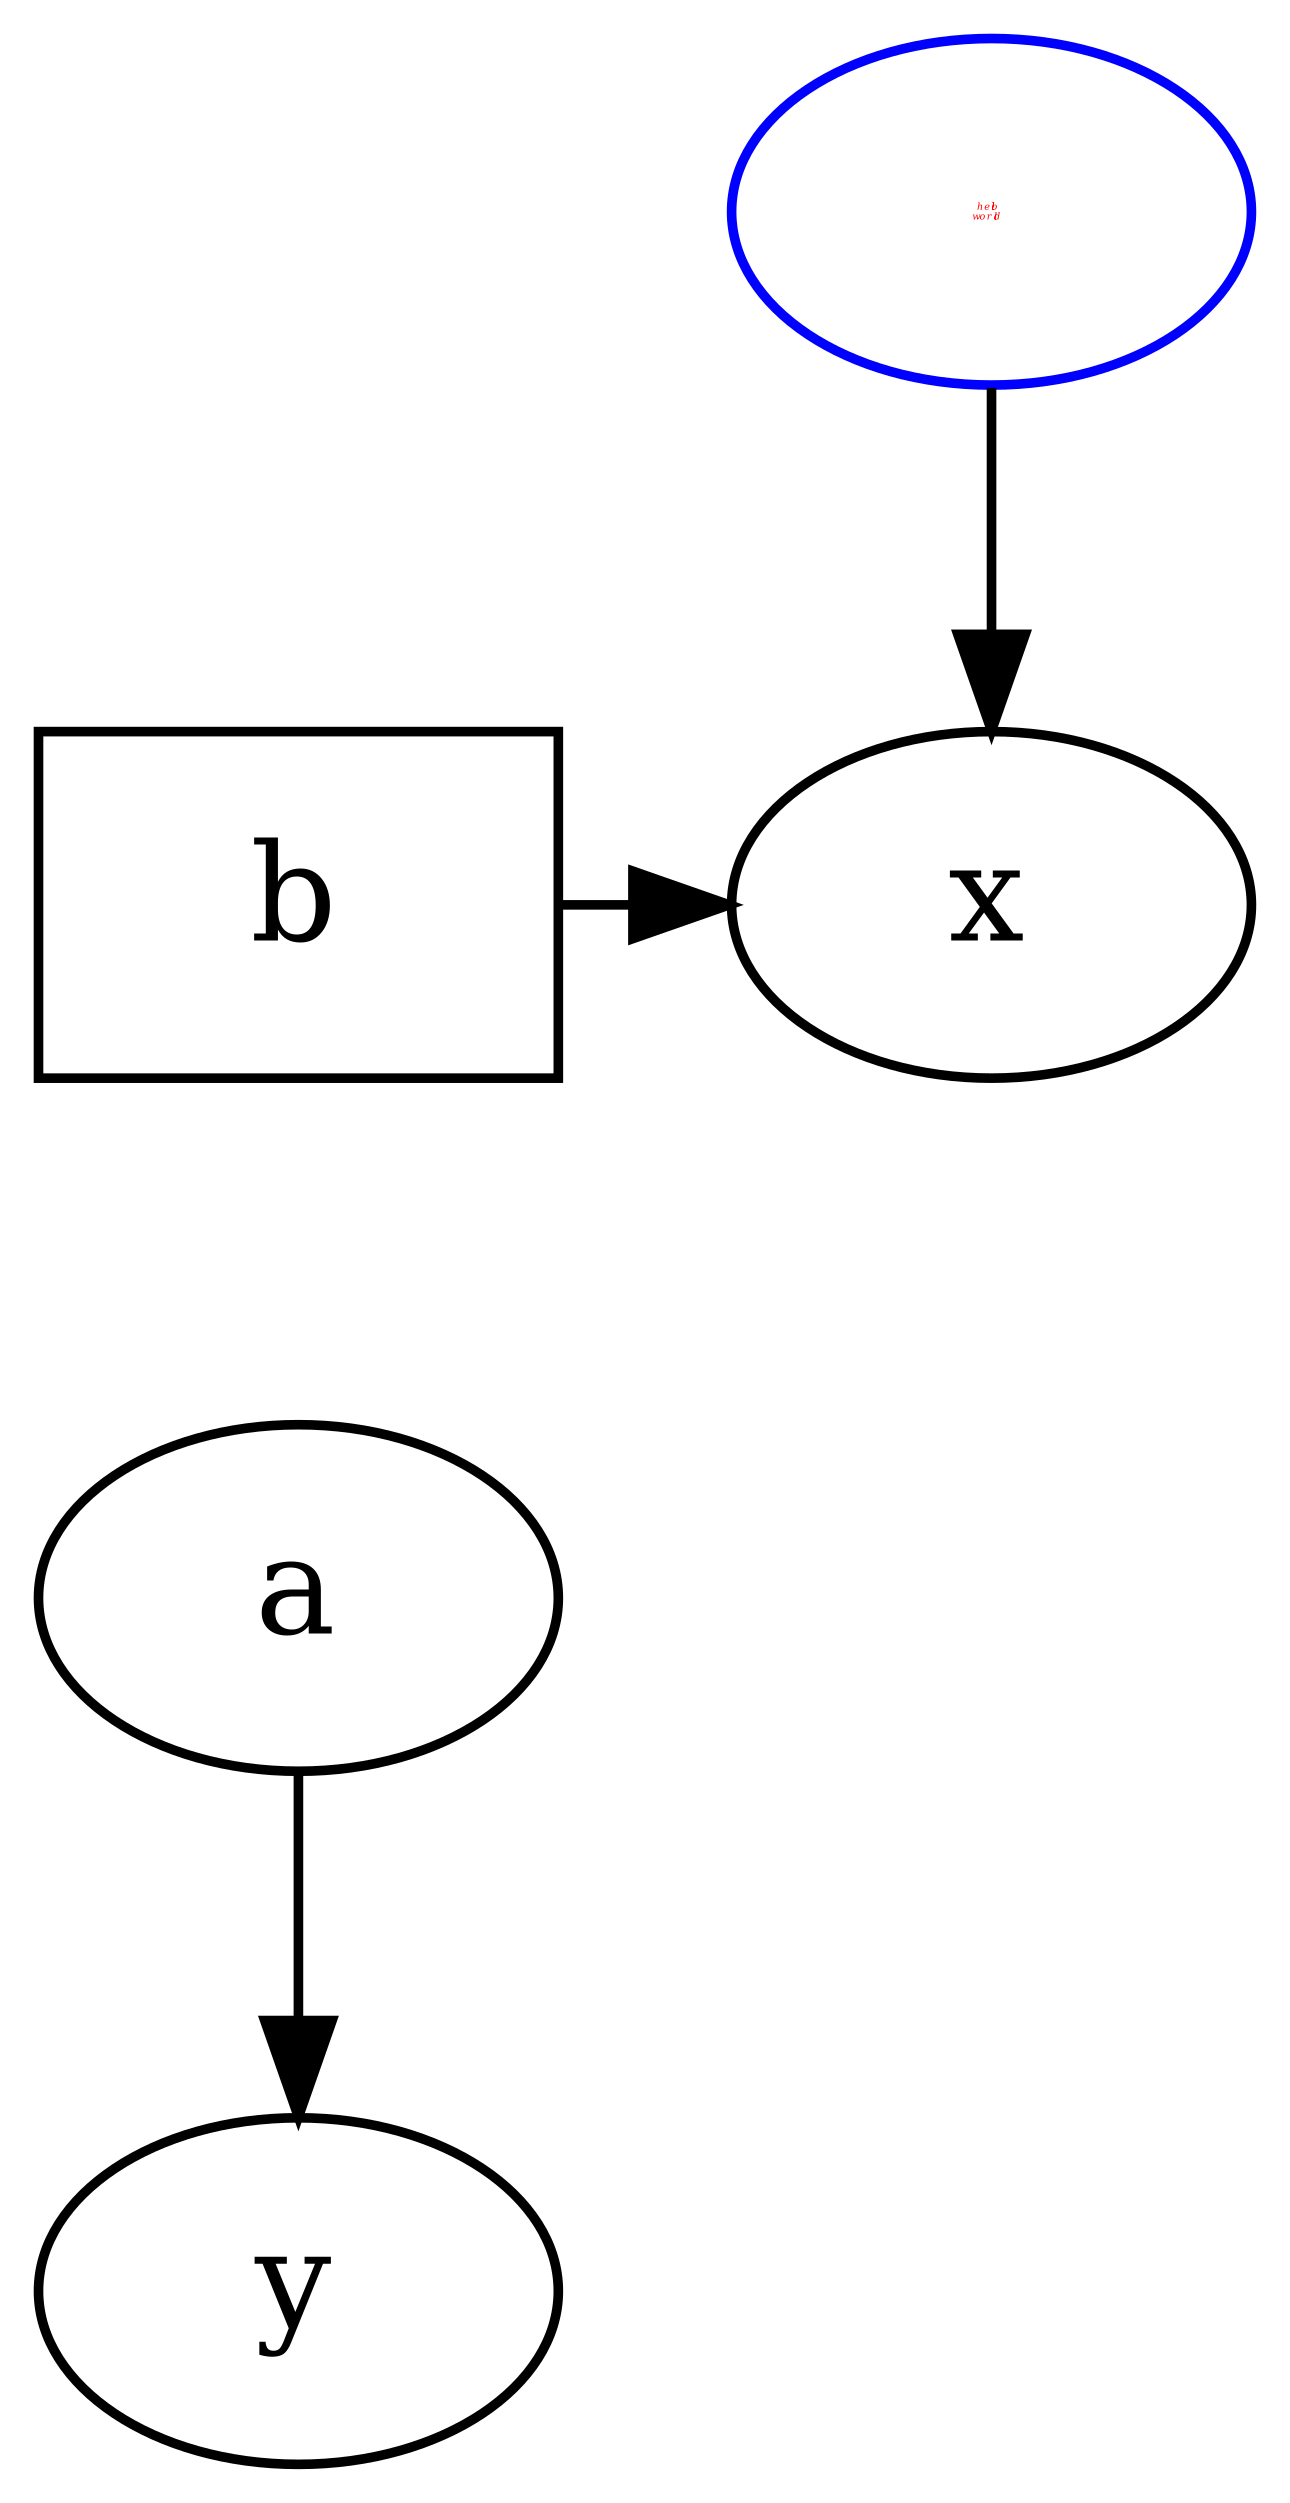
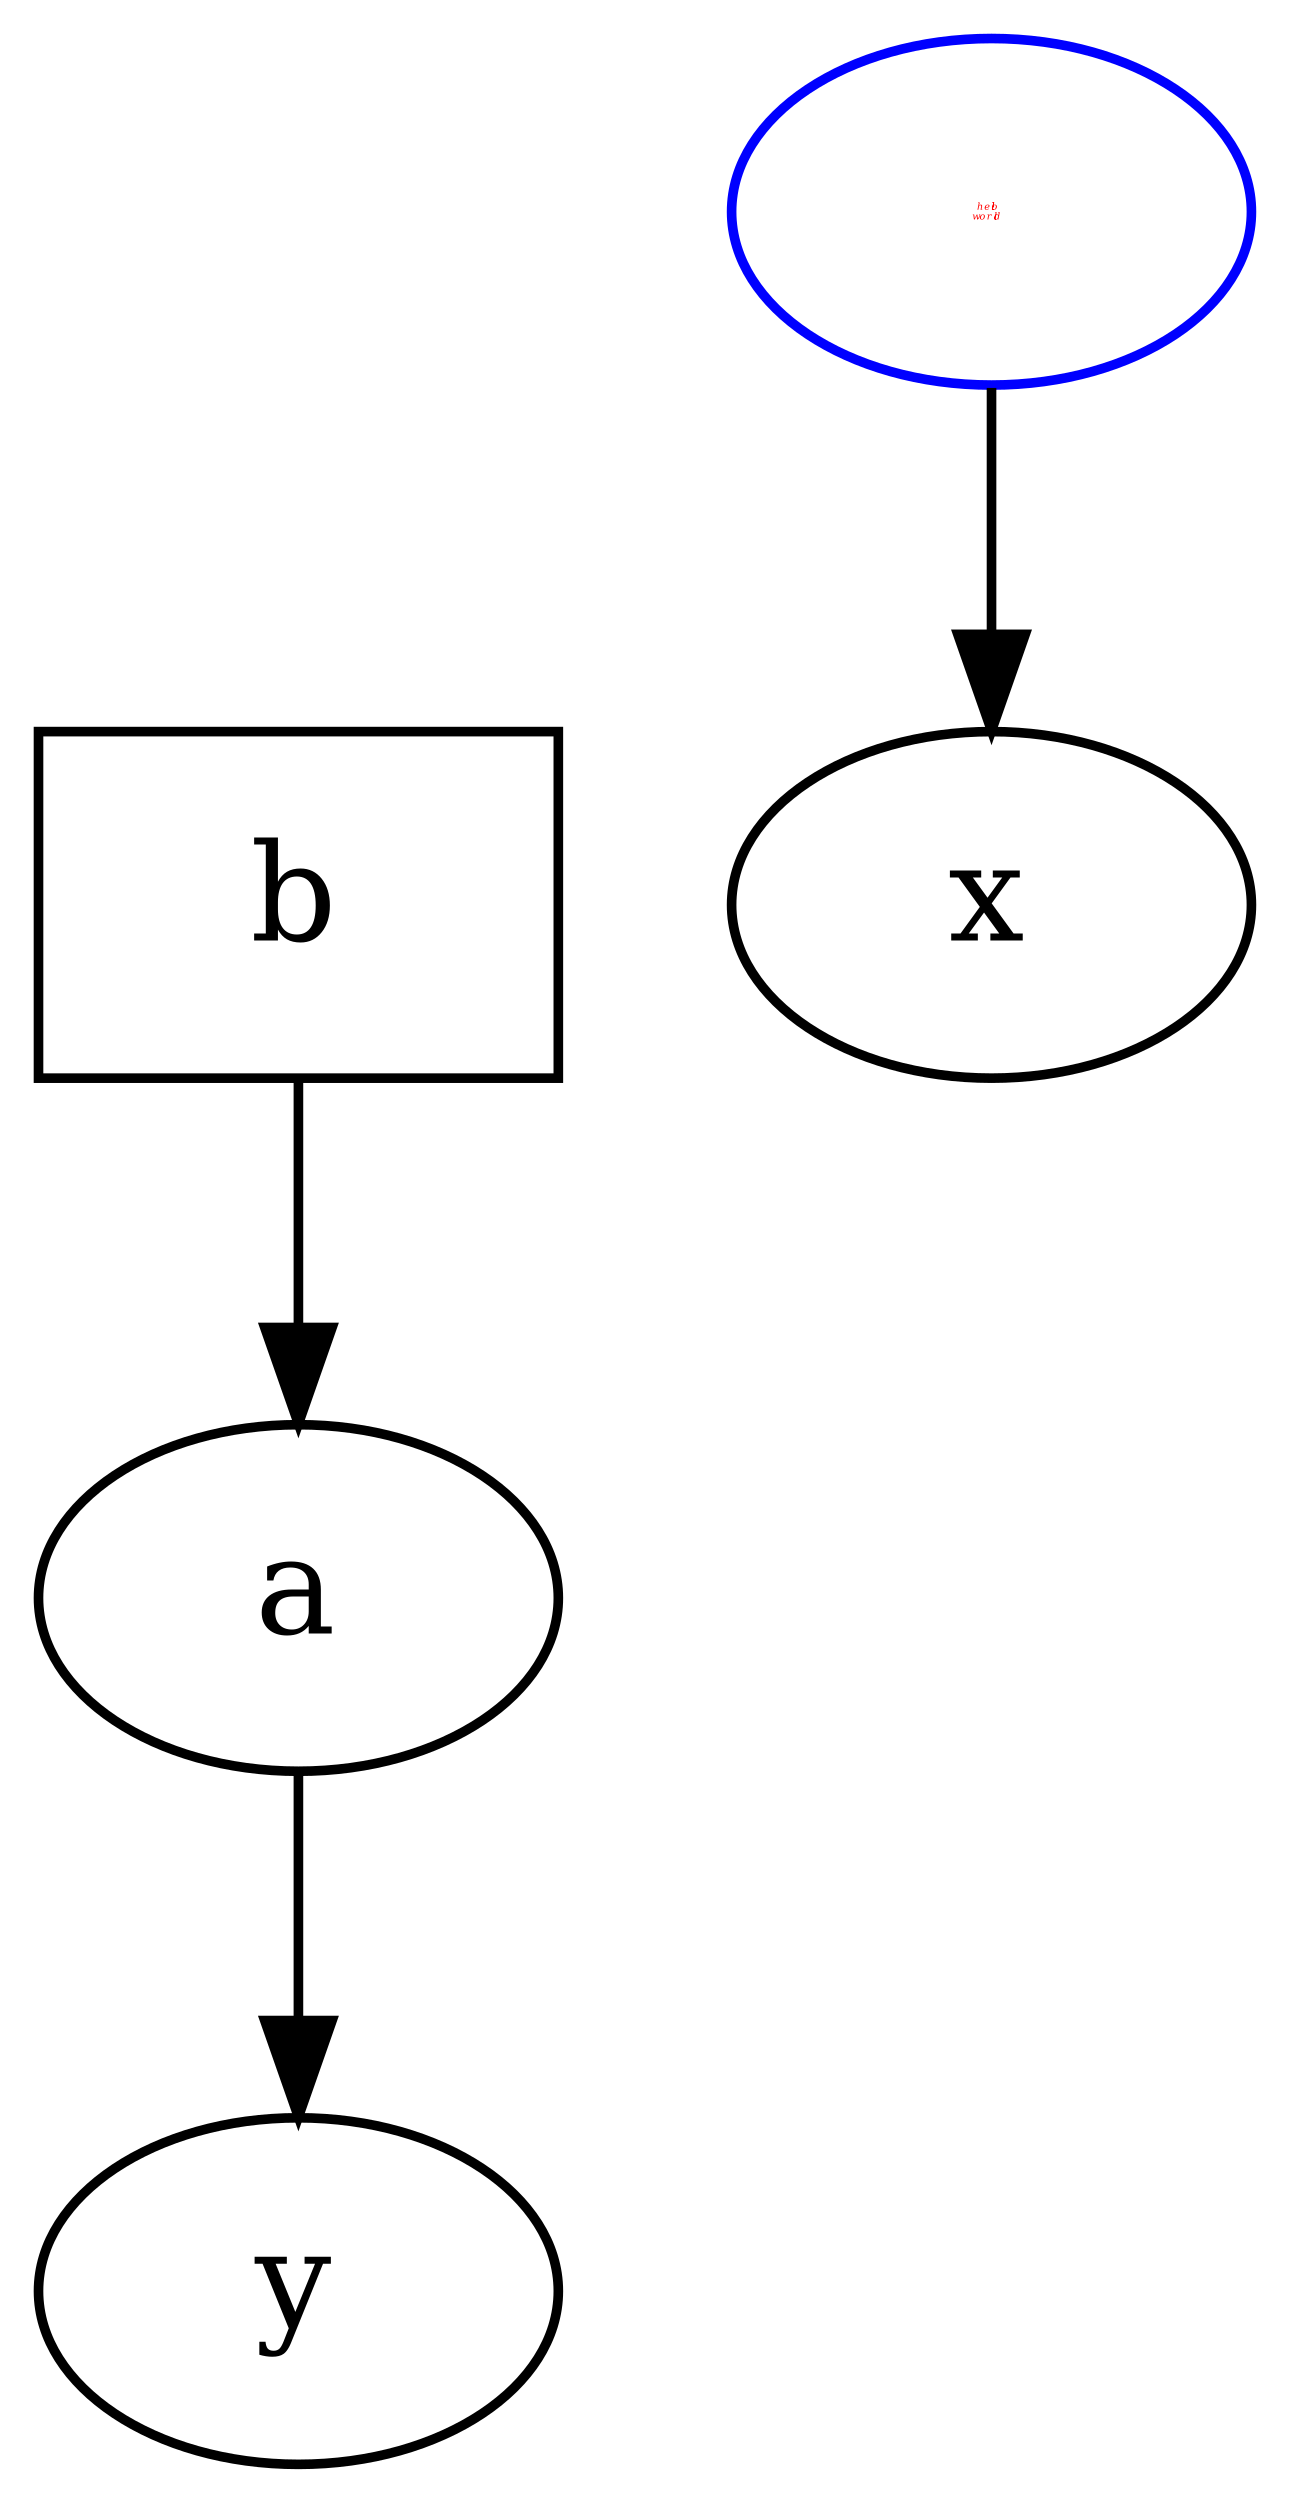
  digraph {
    x
    b [shape=box]
    a
    y
    n5 [color=blue fontcolor=red fontname="Palatino-Italic" fontsize=0 label="hello\nworld"]
    subgraph sub_1 {
      rank=same
      x
      b
    }
-   b -> x
+   b -> a
    a -> y
    n5 -> x
  }
